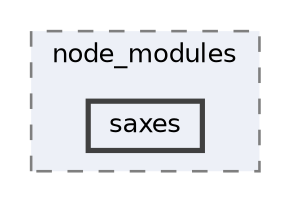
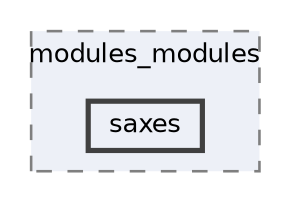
  digraph {
    compound=true
    n1 [color=grey25 fillcolor="#edf0f7" fontname=Helvetica fontsize=10 height=0.2 label=saxes shape=box style="filled,bold" width=0.4]
    subgraph cluster_1 {
      bgcolor="#edf0f7"
      fontname=Helvetica
      fontsize=10
-     label=node_modules
+     label=modules_modules
      pencolor=grey50
      style="filled,dashed"
      n1
    }
  }
